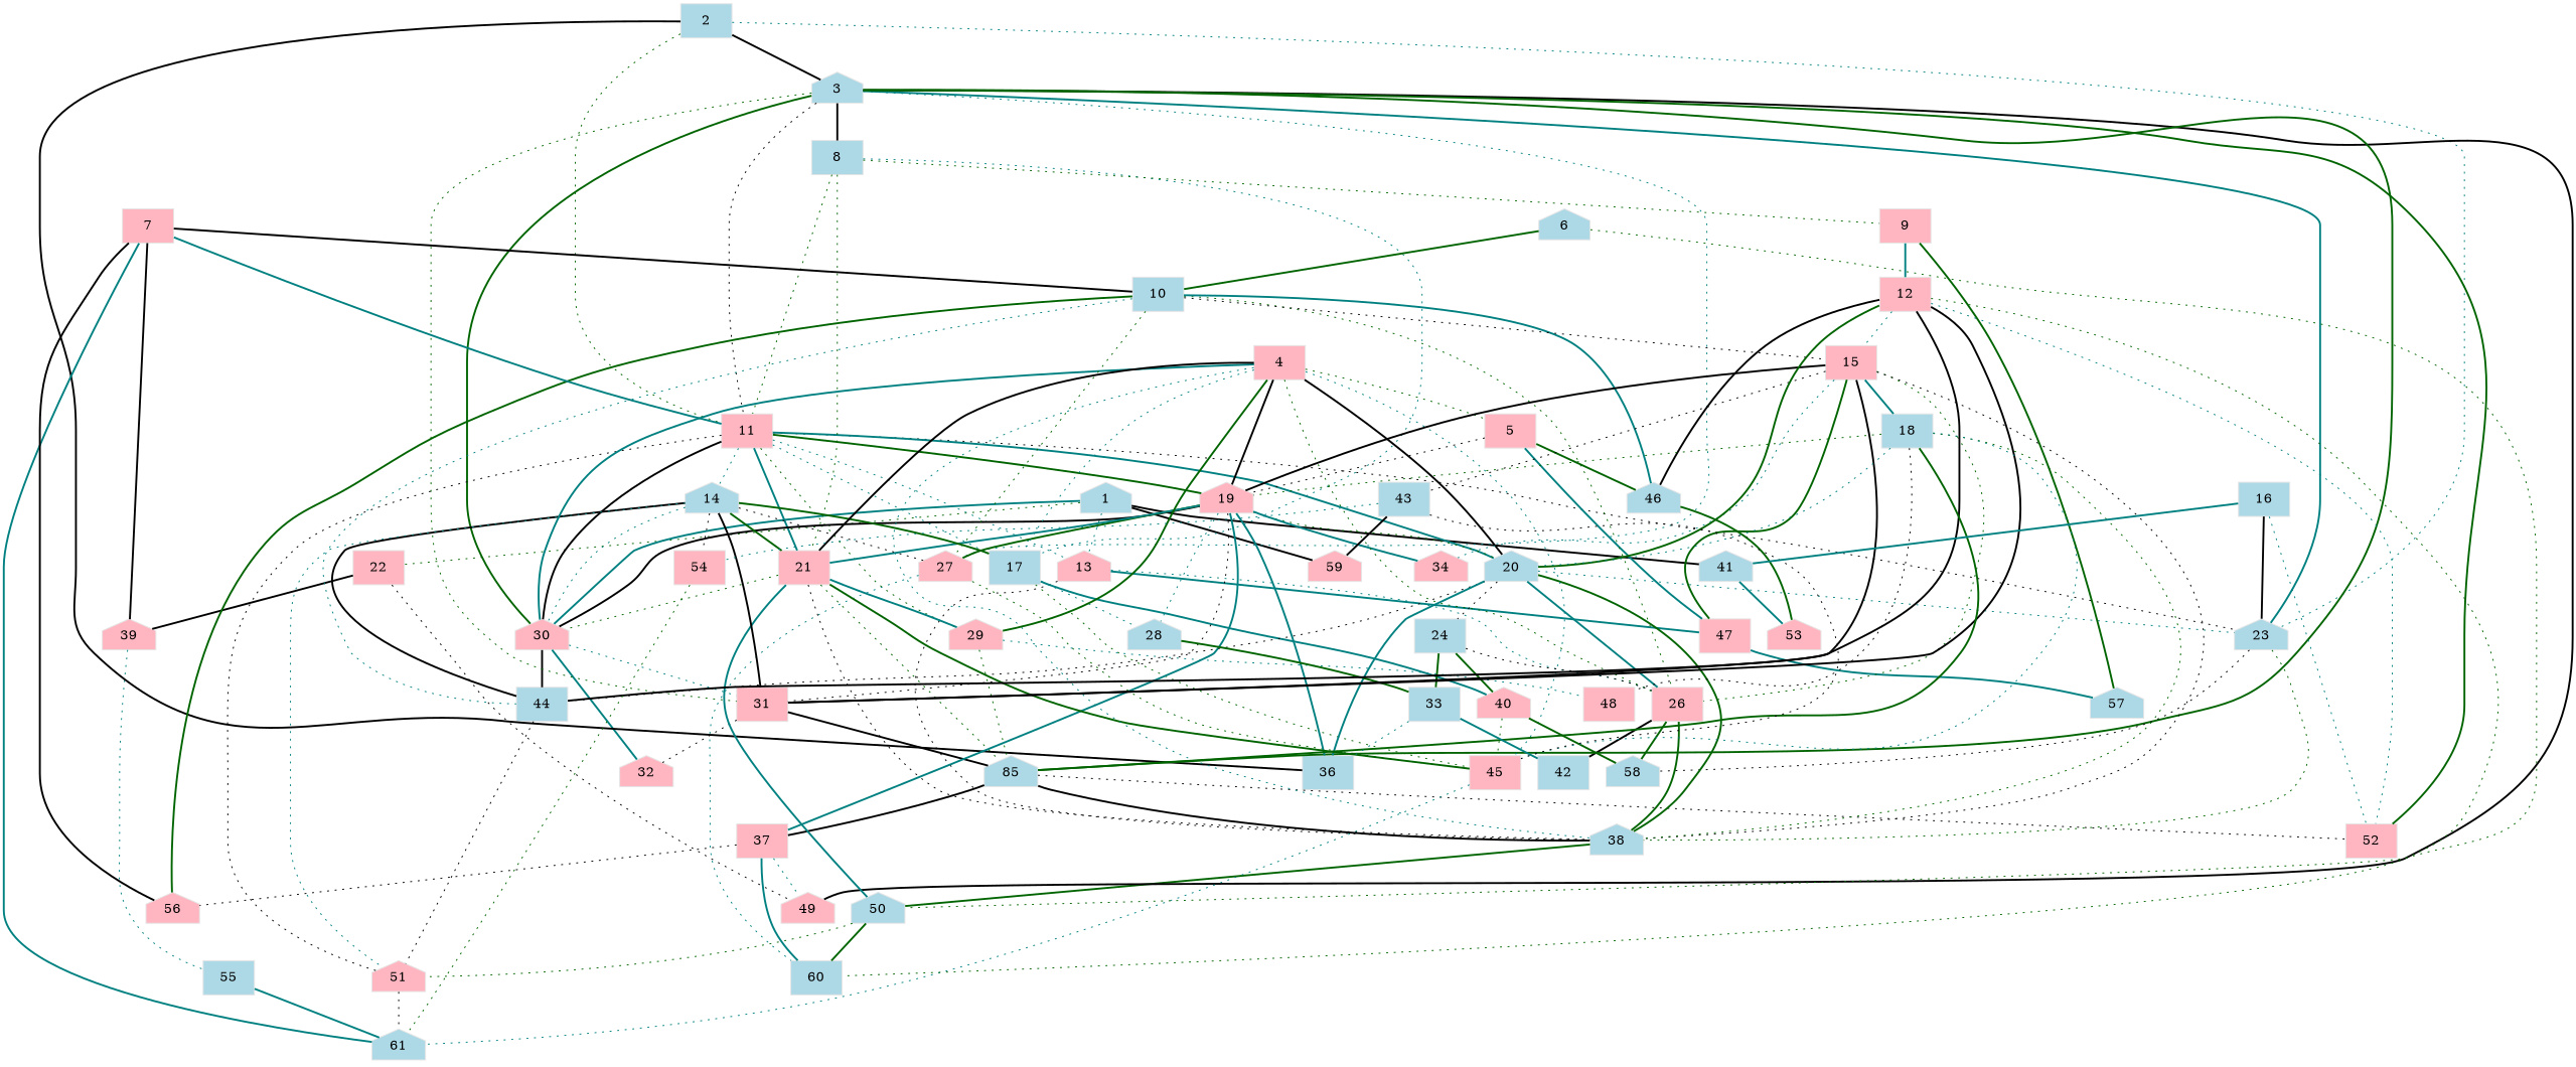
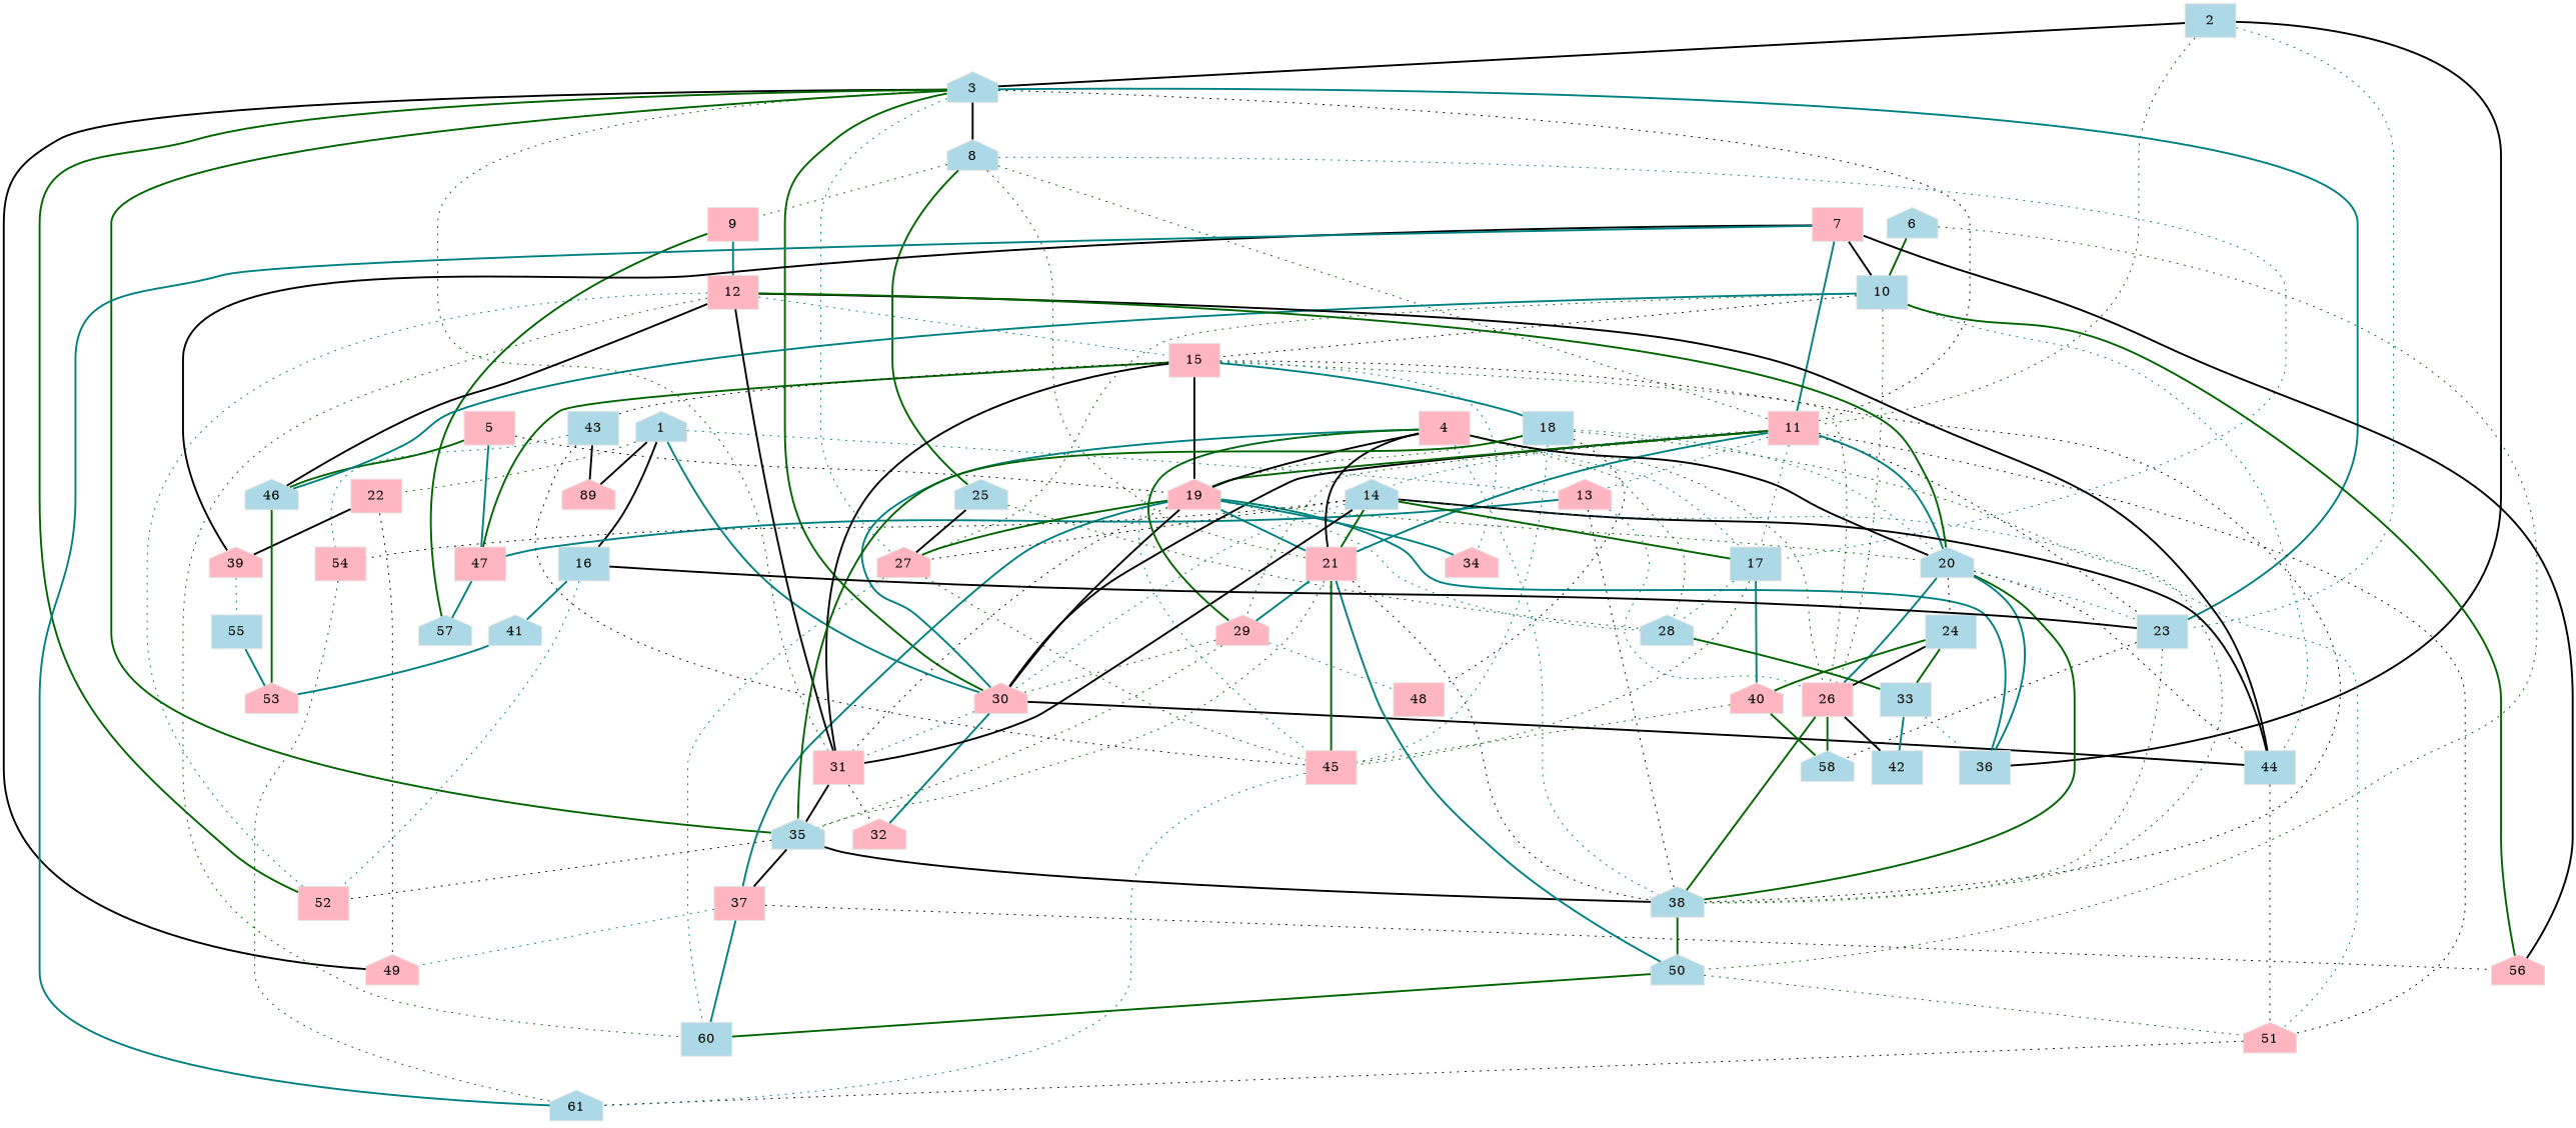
  graph {
    node [color=gray90 fillcolor=lightpink shape=box style=filled]
    edge [color=teal style=bold weight=1.0]
    1 [fillcolor=lightblue shape=house]
    13 [shape=house]
    22
    30 [shape=house]
    41 [fillcolor=lightblue shape=house]
-   59 [shape=house]
+   59 [shape=house label=89]
    26
    38 [fillcolor=lightblue shape=house]
    47
    49 [shape=house]
    39 [shape=house]
    31
    44 [fillcolor=lightblue]
    32 [shape=house]
    53 [shape=house]
    2 [fillcolor=lightblue]
    3 [fillcolor=lightblue shape=house]
    11
-   23 [fillcolor=lightblue shape=house]
+   23 [fillcolor=lightblue]
    36 [fillcolor=lightblue]
-   8 [fillcolor=lightblue]
+   8 [fillcolor=lightblue shape=house]
    27 [shape=house]
-   35 [fillcolor=lightblue shape=house label=85]
+   35 [fillcolor=lightblue shape=house]
    52
    17 [fillcolor=lightblue]
    19 [shape=house]
    20 [fillcolor=lightblue shape=house]
    21
    29 [shape=house]
    14 [fillcolor=lightblue shape=house]
    51 [shape=house]
    58 [fillcolor=lightblue shape=house]
    9
+   25 [fillcolor=lightblue shape=house]
    45
    60 [fillcolor=lightblue]
    37
    4
    5
    46 [fillcolor=lightblue shape=house]
    28 [fillcolor=lightblue shape=house]
    40 [shape=house]
    34 [shape=house]
    24 [fillcolor=lightblue]
    50 [fillcolor=lightblue shape=house]
    42 [fillcolor=lightblue]
    48
    61 [fillcolor=lightblue shape=house]
    57 [fillcolor=lightblue shape=house]
    6 [fillcolor=lightblue shape=house]
    10 [fillcolor=lightblue]
    56 [shape=house]
    15
    7
    55 [fillcolor=lightblue]
    12
    18 [fillcolor=lightblue]
    43 [fillcolor=lightblue]
    54
    16 [fillcolor=lightblue]
    33 [fillcolor=lightblue]
    1 -- 13 [style=dotted]
    1 -- 22 [color=darkgreen style=dotted]
    1 -- 30
-   1 -- 41 [color=black]
+   1 -- 16 [color=black]
    1 -- 59 [color=black]
    13 -- 26 [style=dotted]
    13 -- 38 [color=black style=dotted]
    13 -- 47
    22 -- 49 [color=black style=dotted]
    22 -- 39 [color=black]
    30 -- 31 [style=dotted]
    30 -- 44 [color=black]
    30 -- 32
    41 -- 53
    26 -- 38 [color=darkgreen]
    26 -- 58 [color=darkgreen]
    26 -- 42 [color=black]
    38 -- 50 [color=darkgreen]
    47 -- 57
    39 -- 55 [style=dotted]
    31 -- 32 [color=black style=dotted]
    31 -- 35 [color=black]
    44 -- 51 [color=black style=dotted]
    2 -- 3 [color=black]
    2 -- 11 [color=darkgreen style=dotted]
    2 -- 23 [style=dotted]
    2 -- 36 [color=black]
    3 -- 30 [color=darkgreen]
    3 -- 49 [color=black]
    3 -- 31 [color=darkgreen style=dotted]
    3 -- 11 [color=black style=dotted weight=3.0]
    3 -- 23
    3 -- 8 [color=black weight=2.0]
    3 -- 27 [style=dotted]
    3 -- 35 [color=darkgreen]
    3 -- 52 [color=darkgreen]
    11 -- 13 [style=dotted]
    11 -- 30 [color=black]
    11 -- 23 [color=black style=dotted]
    11 -- 17 [style=dotted]
    11 -- 19 [color=darkgreen]
    11 -- 20
    11 -- 21
    11 -- 29 [color=darkgreen style=dotted]
    11 -- 14 [style=dotted]
    11 -- 51 [color=black style=dotted]
    23 -- 38 [color=darkgreen style=dotted]
    23 -- 58 [color=black style=dotted]
    8 -- 11 [color=darkgreen style=dotted]
    8 -- 17 [style=dotted]
    8 -- 21 [color=darkgreen style=dotted]
    8 -- 9 [color=darkgreen style=dotted]
+   8 -- 25 [color=darkgreen]
    27 -- 45 [color=darkgreen style=dotted]
    27 -- 60 [style=dotted]
    35 -- 38 [color=black]
    35 -- 52 [color=black style=dotted]
    35 -- 37 [color=black]
    17 -- 45 [color=darkgreen style=dotted]
    17 -- 28 [style=dotted]
    17 -- 40
    19 -- 30 [color=black]
    19 -- 31 [color=black style=dotted]
    19 -- 36
    19 -- 27 [color=darkgreen]
    19 -- 20 [color=darkgreen style=dotted]
    19 -- 21
    19 -- 37
    19 -- 28 [style=dotted]
    19 -- 34 [weight=2.0]
    20 -- 26 [weight=2.0]
    20 -- 38 [color=darkgreen]
    20 -- 44 [color=black style=dotted weight=2.0]
    20 -- 23 [style=dotted]
    20 -- 36
    20 -- 24 [color=black style=dotted]
-   21 -- 30 [color=darkgreen style=dotted]
+   29 -- 30 [color=darkgreen style=dotted]
    21 -- 38 [color=black style=dotted weight=2.0]
    21 -- 35 [color=darkgreen style=dotted]
    21 -- 29
    21 -- 45 [color=darkgreen weight=2.0]
    21 -- 50
    29 -- 35 [color=darkgreen style=dotted]
    29 -- 48 [style=dotted]
    14 -- 30 [style=dotted]
    14 -- 31 [color=black]
    14 -- 44 [color=black]
    14 -- 27 [color=black style=dotted]
    14 -- 17 [color=darkgreen]
    14 -- 21 [color=darkgreen]
    14 -- 51 [style=dotted]
    14 -- 54 [color=black style=dotted]
    51 -- 61 [color=black style=dotted]
    9 -- 57 [color=darkgreen]
    9 -- 12
+   25 -- 27 [color=black]
+   25 -- 28 [color=darkgreen style=dotted]
    45 -- 61 [style=dotted]
    37 -- 49 [style=dotted]
    37 -- 60
    37 -- 56 [color=black style=dotted]
    4 -- 30
    4 -- 26 [color=darkgreen style=dotted weight=2.0]
    4 -- 38 [style=dotted]
    4 -- 17 [style=dotted]
    4 -- 19 [color=black]
    4 -- 20 [color=black weight=2.0]
    4 -- 21 [color=black]
    4 -- 29 [color=darkgreen]
    4 -- 45 [style=dotted]
-   4 -- 5 [color=darkgreen style=dotted]
+   4 -- 28 [color=darkgreen style=dotted]
    5 -- 47
    5 -- 19 [color=black style=dotted]
    5 -- 46 [color=darkgreen]
    46 -- 53 [color=darkgreen]
    28 -- 33 [color=darkgreen]
    40 -- 58 [color=darkgreen]
    40 -- 45 [color=darkgreen style=dotted]
-   24 -- 26 [color=black style=dotted]
+   24 -- 26 [color=black]
    24 -- 40 [color=darkgreen]
    24 -- 33 [color=darkgreen]
    50 -- 51 [color=darkgreen style=dotted]
    50 -- 60 [color=darkgreen]
    6 -- 50 [color=darkgreen style=dotted]
    6 -- 10 [color=darkgreen]
    10 -- 26 [color=darkgreen style=dotted]
    10 -- 44 [style=dotted]
    10 -- 27 [color=darkgreen style=dotted]
    10 -- 46
    10 -- 56 [color=darkgreen]
    10 -- 15 [color=black style=dotted]
    15 -- 26 [color=darkgreen style=dotted weight=2.0]
    15 -- 38 [color=black style=dotted]
    15 -- 47 [color=darkgreen]
    15 -- 31 [color=black]
    15 -- 19 [color=black]
    15 -- 34 [style=dotted]
    15 -- 18
    15 -- 43 [color=black style=dotted weight=2.0]
    7 -- 39 [color=black]
    7 -- 11
    7 -- 61
    7 -- 10 [color=black]
    7 -- 56 [color=black]
-   55 -- 61
+   55 -- 53
    12 -- 31 [color=black]
    12 -- 44 [color=black]
    12 -- 52 [style=dotted]
    12 -- 20 [color=darkgreen]
    12 -- 60 [color=darkgreen style=dotted]
    12 -- 46 [color=black]
    12 -- 15 [style=dotted weight=2.0]
    18 -- 38 [color=darkgreen style=dotted]
    18 -- 35 [color=darkgreen]
    18 -- 19 [color=darkgreen style=dotted]
    18 -- 20 [style=dotted]
    18 -- 45 [style=dotted]
    18 -- 48 [color=black style=dotted]
    43 -- 59 [color=black]
    43 -- 45 [color=black style=dotted]
    43 -- 54 [style=dotted]
    54 -- 61 [color=darkgreen style=dotted]
    16 -- 41
    16 -- 23 [color=black]
    16 -- 52 [style=dotted]
    33 -- 36 [style=dotted]
    33 -- 42
  }
